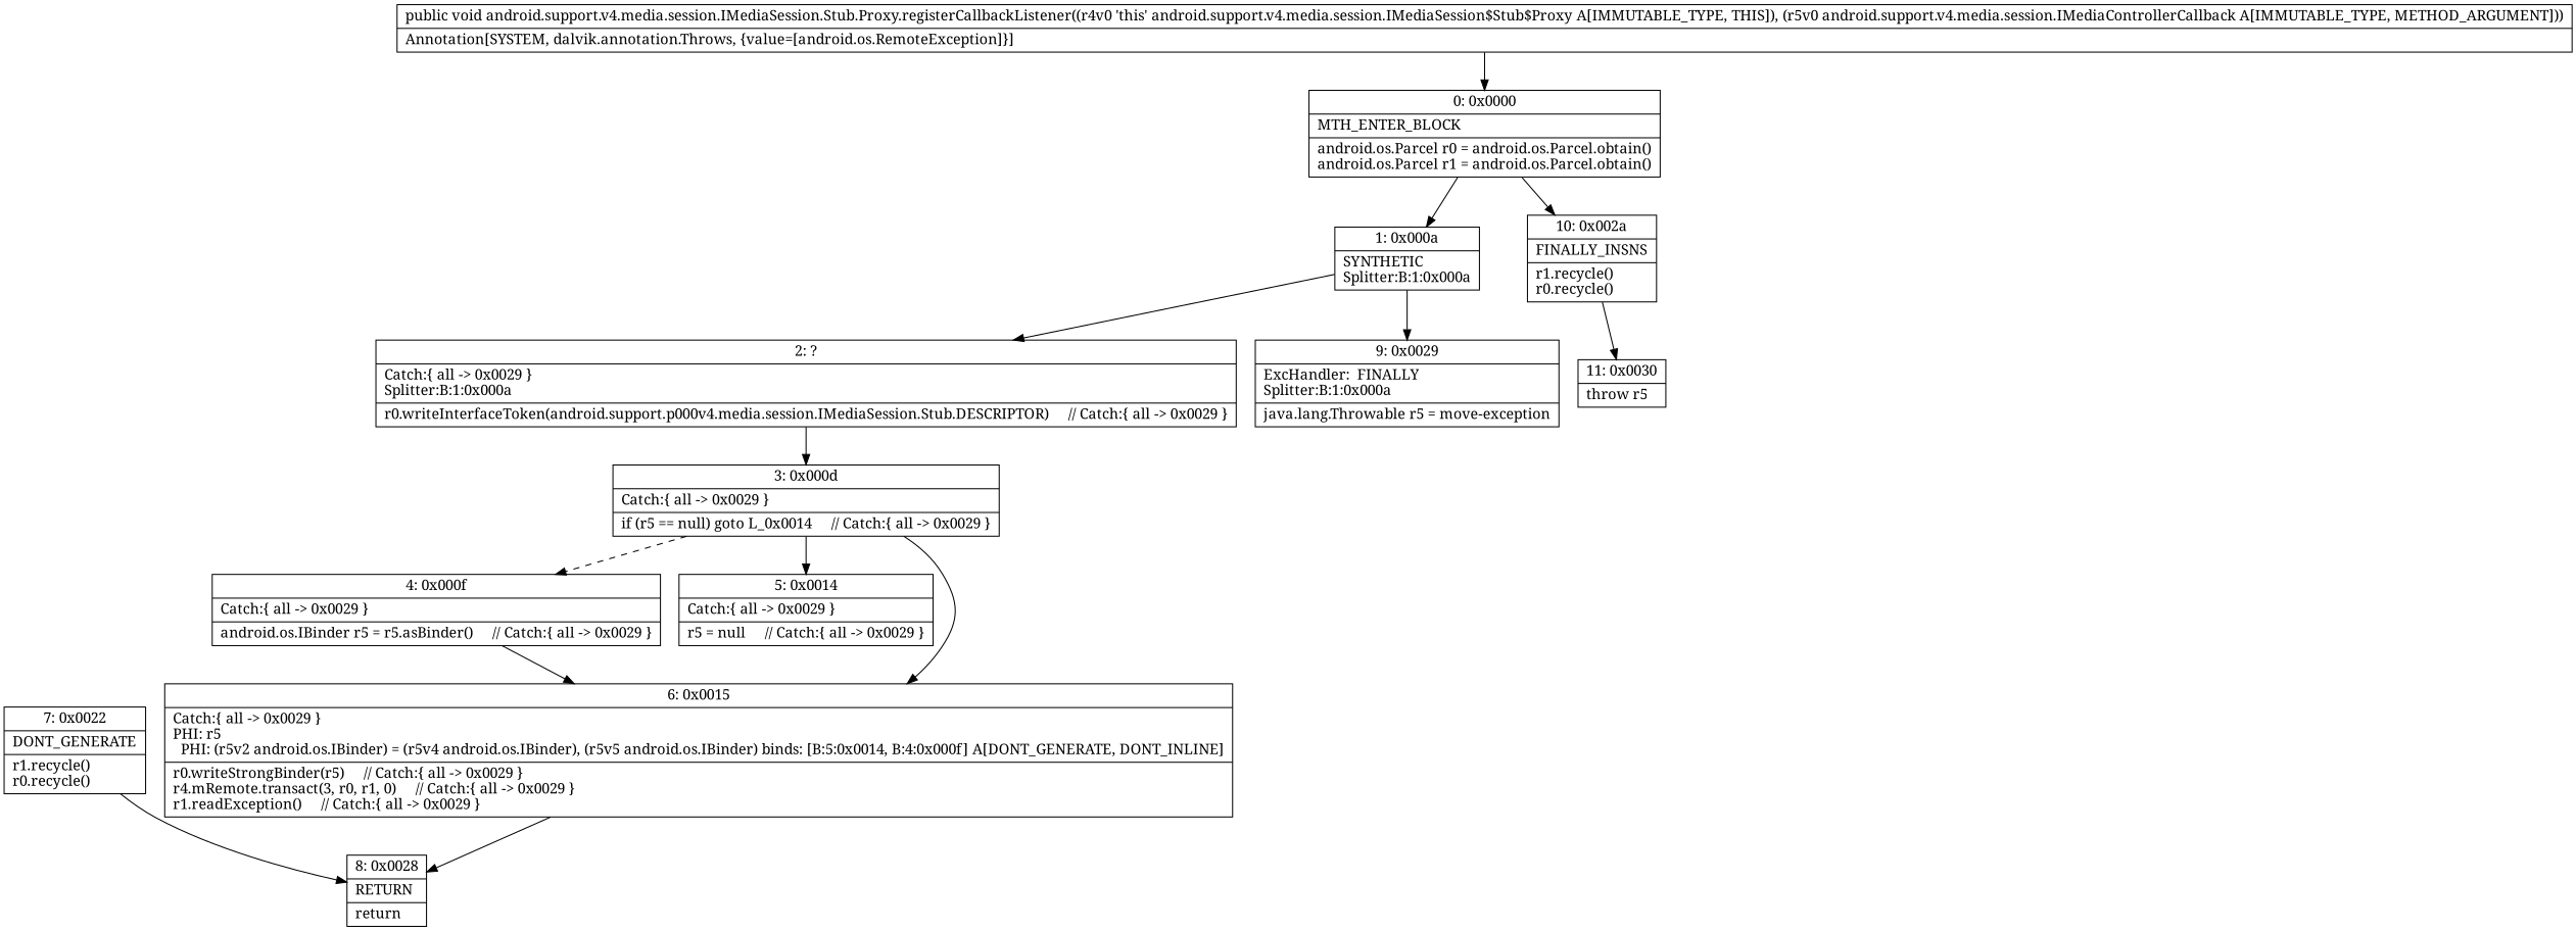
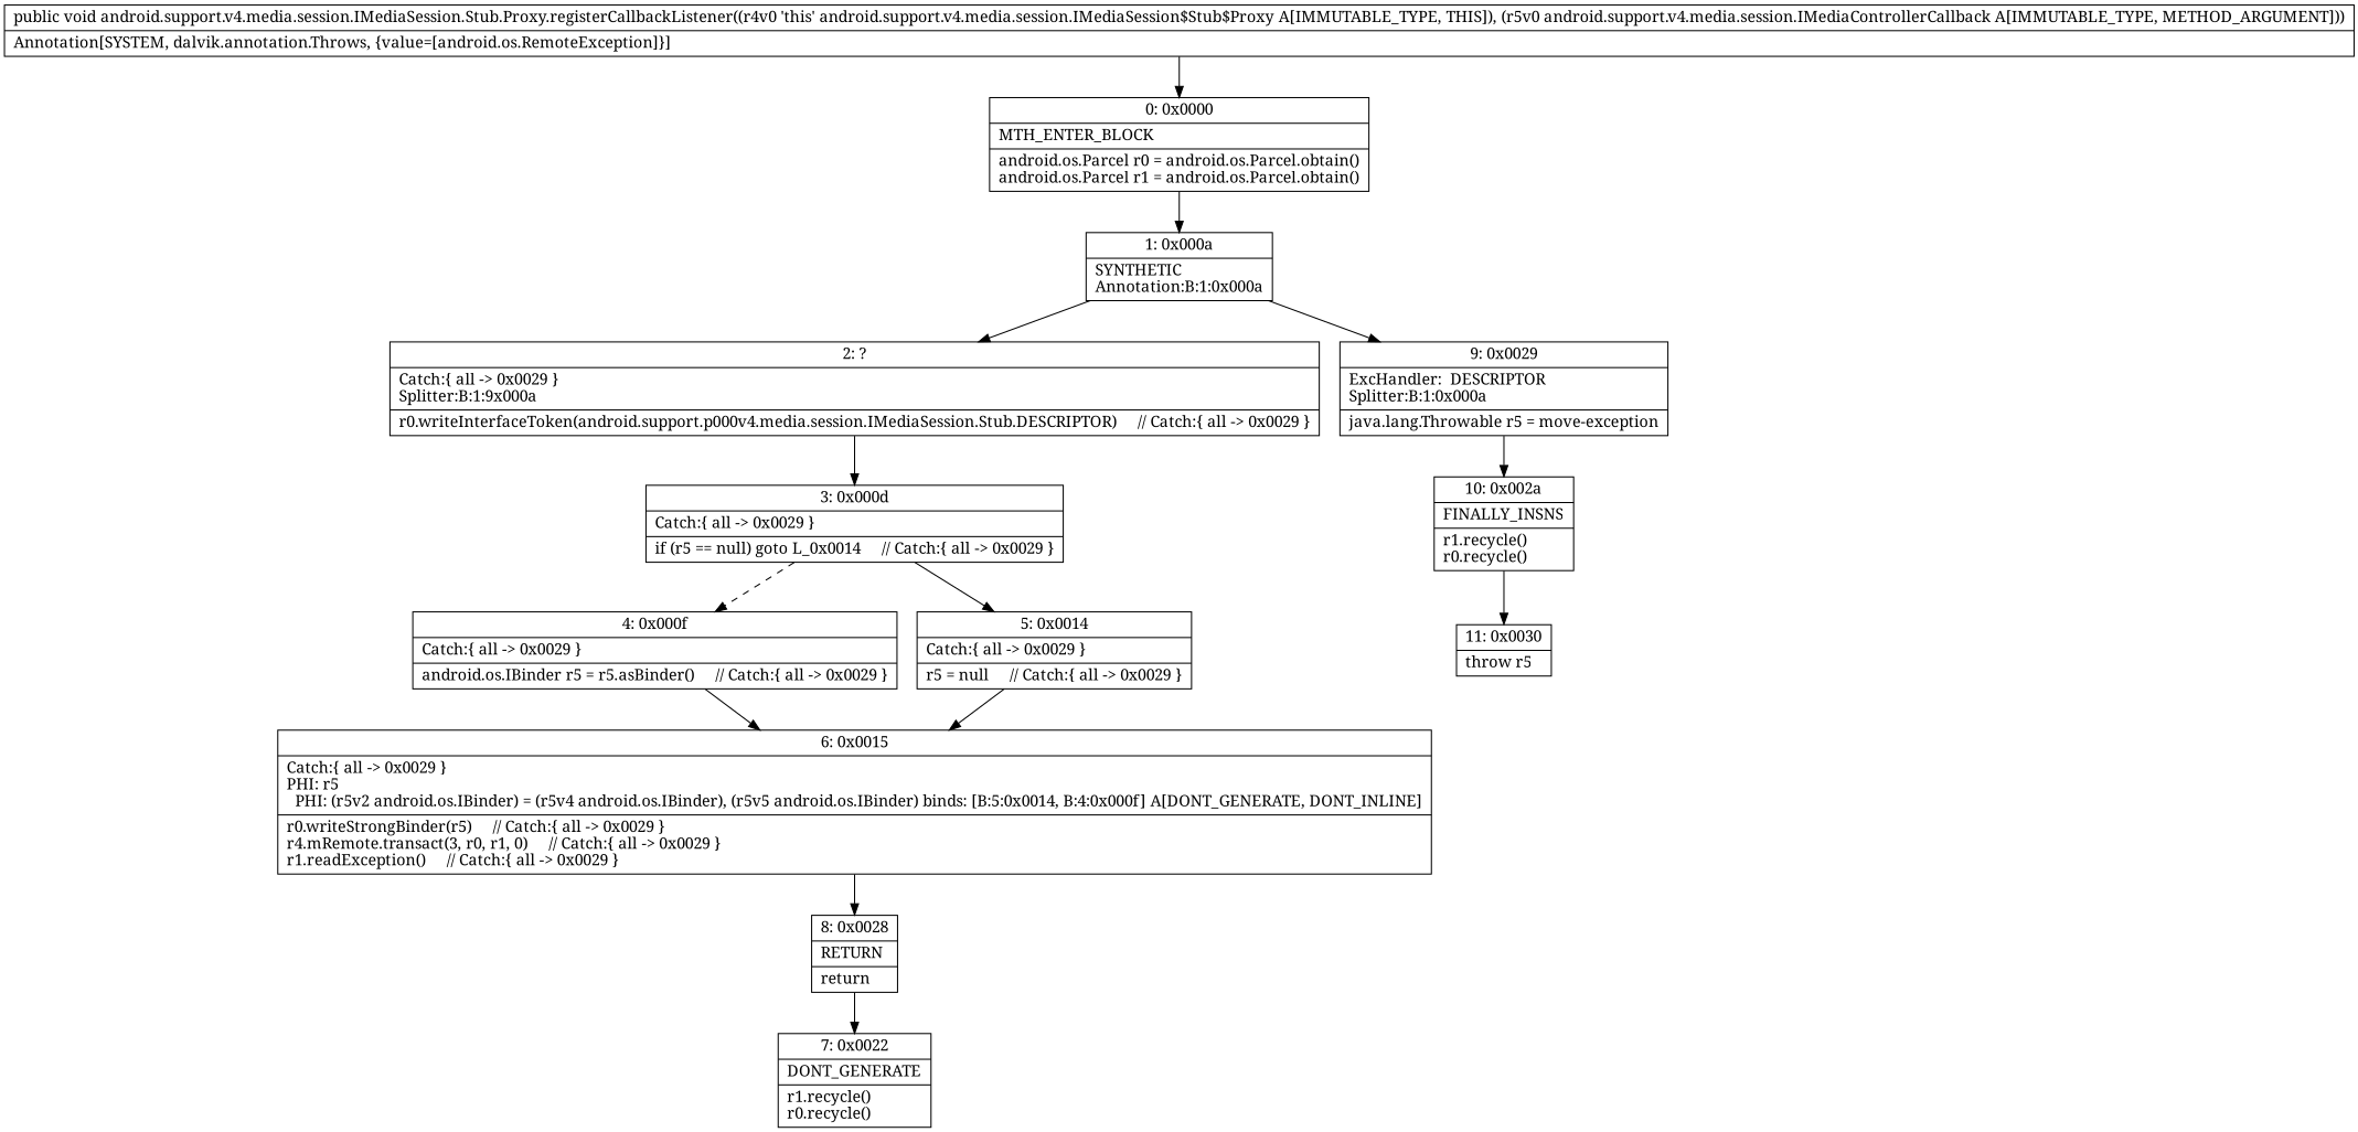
  digraph {
    fontname="Noto Serif"
    node [fontname="Noto Serif" shape=record]
    edge [fontname="Noto Serif"]
    n1 [label="{0\:\ 0x0000|MTH_ENTER_BLOCK\l|android.os.Parcel r0 = android.os.Parcel.obtain()\landroid.os.Parcel r1 = android.os.Parcel.obtain()\l}"]
-   n2 [label="{1\:\ 0x000a|SYNTHETIC\lSplitter:B:1:0x000a\l}"]
-   n3 [label="{2\:\ ?|Catch:\{ all \-\> 0x0029 \}\lSplitter:B:1:0x000a\l|r0.writeInterfaceToken(android.support.p000v4.media.session.IMediaSession.Stub.DESCRIPTOR)     \/\/ Catch:\{ all \-\> 0x0029 \}\l}"]
-   n4 [label="{9\:\ 0x0029|ExcHandler:  FINALLY\lSplitter:B:1:0x000a\l|java.lang.Throwable r5 = move\-exception\l}"]
+   n2 [label="{1\:\ 0x000a|SYNTHETIC\lAnnotation:B:1:0x000a\l}"]
+   n3 [label="{2\:\ ?|Catch:\{ all \-\> 0x0029 \}\lSplitter:B:1:9x000a\l|r0.writeInterfaceToken(android.support.p000v4.media.session.IMediaSession.Stub.DESCRIPTOR)     \/\/ Catch:\{ all \-\> 0x0029 \}\l}"]
+   n4 [label="{9\:\ 0x0029|ExcHandler:  DESCRIPTOR\lSplitter:B:1:0x000a\l|java.lang.Throwable r5 = move\-exception\l}"]
    n5 [label="{3\:\ 0x000d|Catch:\{ all \-\> 0x0029 \}\l|if (r5 == null) goto L_0x0014     \/\/ Catch:\{ all \-\> 0x0029 \}\l}"]
    n6 [label="{10\:\ 0x002a|FINALLY_INSNS\l|r1.recycle()\lr0.recycle()\l}"]
    n7 [label="{4\:\ 0x000f|Catch:\{ all \-\> 0x0029 \}\l|android.os.IBinder r5 = r5.asBinder()     \/\/ Catch:\{ all \-\> 0x0029 \}\l}"]
    n8 [label="{5\:\ 0x0014|Catch:\{ all \-\> 0x0029 \}\l|r5 = null     \/\/ Catch:\{ all \-\> 0x0029 \}\l}"]
    n9 [label="{6\:\ 0x0015|Catch:\{ all \-\> 0x0029 \}\lPHI: r5 \l  PHI: (r5v2 android.os.IBinder) = (r5v4 android.os.IBinder), (r5v5 android.os.IBinder) binds: [B:5:0x0014, B:4:0x000f] A[DONT_GENERATE, DONT_INLINE]\l|r0.writeStrongBinder(r5)     \/\/ Catch:\{ all \-\> 0x0029 \}\lr4.mRemote.transact(3, r0, r1, 0)     \/\/ Catch:\{ all \-\> 0x0029 \}\lr1.readException()     \/\/ Catch:\{ all \-\> 0x0029 \}\l}"]
    n10 [label="{8\:\ 0x0028|RETURN\l|return\l}"]
    n11 [label="{7\:\ 0x0022|DONT_GENERATE\l|r1.recycle()\lr0.recycle()\l}"]
    n12 [label="{11\:\ 0x0030|throw r5\l}"]
    n13 [label="{public void android.support.v4.media.session.IMediaSession.Stub.Proxy.registerCallbackListener((r4v0 'this' android.support.v4.media.session.IMediaSession$Stub$Proxy A[IMMUTABLE_TYPE, THIS]), (r5v0 android.support.v4.media.session.IMediaControllerCallback A[IMMUTABLE_TYPE, METHOD_ARGUMENT]))  | Annotation[SYSTEM, dalvik.annotation.Throws, \{value=[android.os.RemoteException]\}]\l}"]
    n1 -> n2
    n2 -> n3
    n2 -> n4
    n3 -> n5
-   n1 -> n6
+   n4 -> n6
    n5 -> n7 [style=dashed]
    n5 -> n8
    n6 -> n12
    n7 -> n9
-   n5 -> n9
+   n8 -> n9
    n9 -> n10
-   n11 -> n10
+   n10 -> n11
    n13 -> n1
  }
